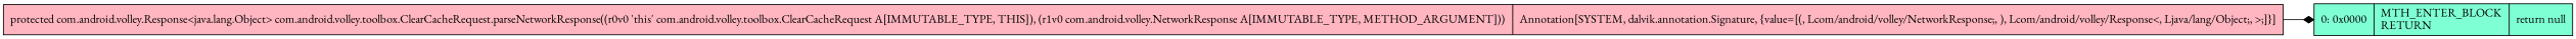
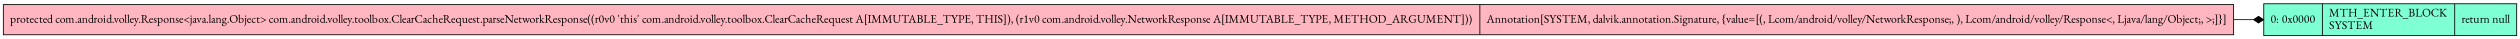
  digraph {
    rankdir=LR
    fontname="EB Garamond"
    node [shape=record style=filled fontname="EB Garamond"]
-   n1 [label="{0\:\ 0x0000|MTH_ENTER_BLOCK\lRETURN\l|return null\l}" fillcolor=aquamarine]
+   n1 [label="{0\:\ 0x0000|MTH_ENTER_BLOCK\lSYSTEM\l|return null\l}" fillcolor=aquamarine]
    n2 [label="{protected com.android.volley.Response\<java.lang.Object\> com.android.volley.toolbox.ClearCacheRequest.parseNetworkResponse((r0v0 'this' com.android.volley.toolbox.ClearCacheRequest A[IMMUTABLE_TYPE, THIS]), (r1v0 com.android.volley.NetworkResponse A[IMMUTABLE_TYPE, METHOD_ARGUMENT]))  | Annotation[SYSTEM, dalvik.annotation.Signature, \{value=[(, Lcom\/android\/volley\/NetworkResponse;, ), Lcom\/android\/volley\/Response\<, Ljava\/lang\/Object;, \>;]\}]\l}" fillcolor=lightpink]
    n2 -> n1 [arrowhead=diamond fontname="EB Garamond"]
  }
